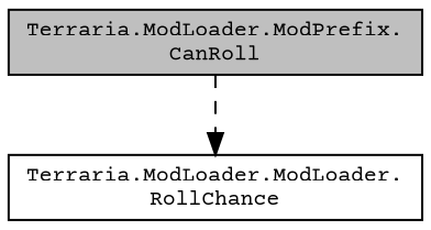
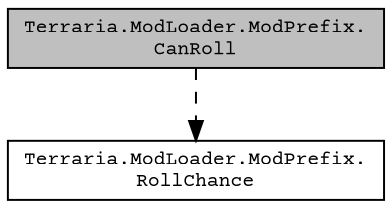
  digraph {
    rankdir=TB
    fontname="Courier Prime"
    node [color=black fontname="Courier Prime" fontsize=10 shape=record style=filled]
    n1 [fillcolor=grey75 fontcolor=black height=0.2 label="Terraria.ModLoader.ModPrefix.\lCanRoll" width=0.4]
-   n2 [fillcolor=white height=0.2 label="Terraria.ModLoader.ModLoader.\lRollChance" width=0.4]
+   n2 [fillcolor=white height=0.2 label="Terraria.ModLoader.ModPrefix.\lRollChance" width=0.4]
    n1 -> n2 [color=black fontname="Courier Prime" fontsize=10 labelfontname=Helvetica labelfontsize=10 style=dashed]
  }
